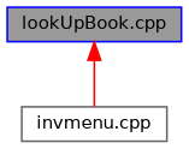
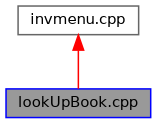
  digraph {
    node [fontname=Helvetica fontsize=10 shape=box style=filled]
    n1 [color=blue fillcolor=grey60 fontcolor=black height=0.2 label="lookUpBook.cpp" width=0.4]
    n2 [color=gray40 fillcolor=white height=0.2 label="invmenu.cpp" width=0.4]
-   n1 -> n2 [color=red dir=back fontname=Helvetica fontsize=10 labelfontname=Helvetica labelfontsize=10 style=solid]
+   n2 -> n1 [color=red dir=back fontname=Helvetica fontsize=10 labelfontname=Helvetica labelfontsize=10 style=solid]
  }
